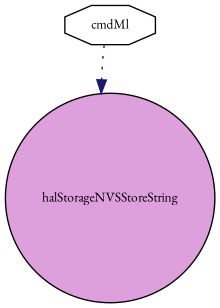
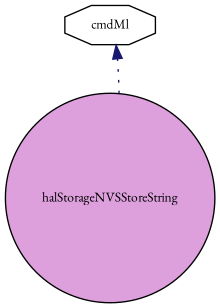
  digraph {
    rankdir=TB
    fontname="EB Garamond"
    node [color=black fontname="EB Garamond" fontsize=10 style=filled]
    n1 [fillcolor=white fontcolor=black height=0.2 label=cmdMl shape=octagon width=0.4]
    n2 [fillcolor=plum height=0.2 label=halStorageNVSStoreString shape=circle width=0.4]
-   n1 -> n2 [color=midnightblue fontname="EB Garamond" fontsize=10 labelfontname=Helvetica labelfontsize=10 style=dotted]
+   n2 -> n1 [color=midnightblue fontname="EB Garamond" fontsize=10 labelfontname=Helvetica labelfontsize=10 style=dotted]
  }
